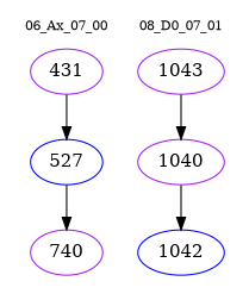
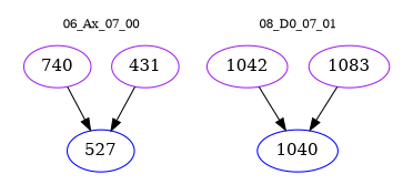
  digraph {
    node [color=purple]
    edge [color=black]
    n1 [label=431]
    n2 [color=blue label=527]
    n3 [label=740]
-   n4 [label=1043]
-   n5 [label=1040]
-   n6 [color=blue label=1042]
+   n4 [label=1083]
+   n5 [color=blue label=1040]
+   n6 [label=1042]
    subgraph cluster_1 {
      color=white
      fontsize=10
      label="06_Ax_07_00"
      n1
      n2
      n3
    }
    subgraph cluster_2 {
      color=white
      fontsize=10
      label="08_D0_07_01"
      n4
      n5
      n6
    }
    n1 -> n2
-   n2 -> n3
+   n3 -> n2
    n4 -> n5
-   n5 -> n6
+   n6 -> n5
  }
